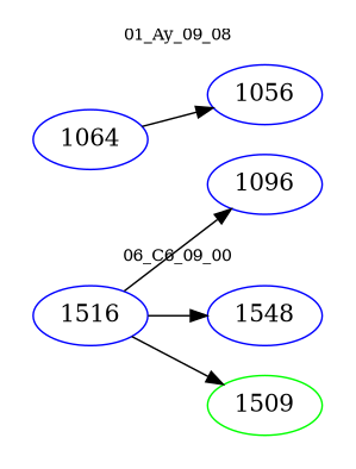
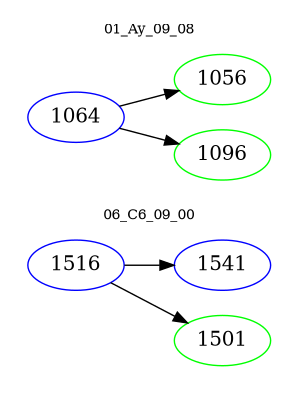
  digraph {
    rankdir=LR
    node [color=blue]
    edge [color=black]
    n1 [label=1064]
-   n2 [label=1056]
-   n3 [label=1096]
+   n2 [color=green label=1056]
+   n3 [color=green label=1096]
    n4 [label=1516]
-   n5 [color=green label=1509]
-   n6 [label=1548]
+   n5 [color=green label=1501]
+   n6 [label=1541]
    subgraph cluster_1 {
      color=white
      fontsize=10
      label="01_Ay_09_08"
      n1
      n2
      n3
    }
    subgraph cluster_2 {
      color=white
      fontsize=10
      label="06_C6_09_00"
      n4
      n5
      n6
    }
    n1 -> n2
-   n4 -> n3
+   n1 -> n3
    n4 -> n5
    n4 -> n6
  }
